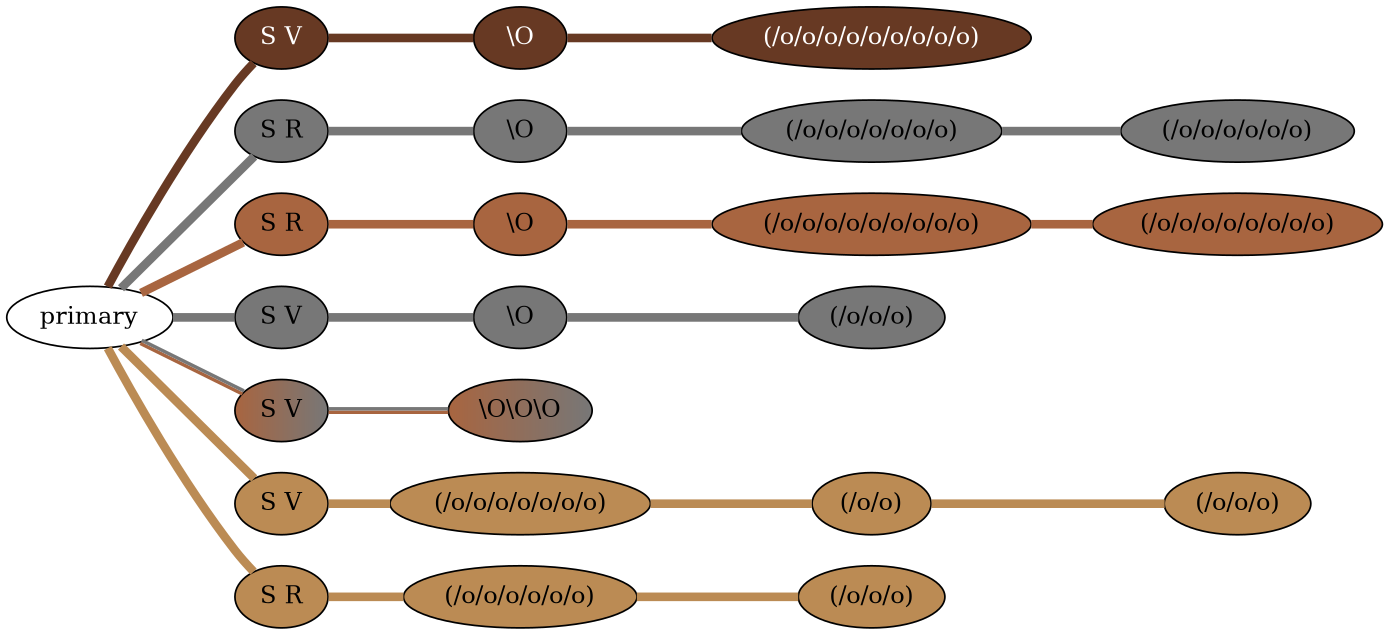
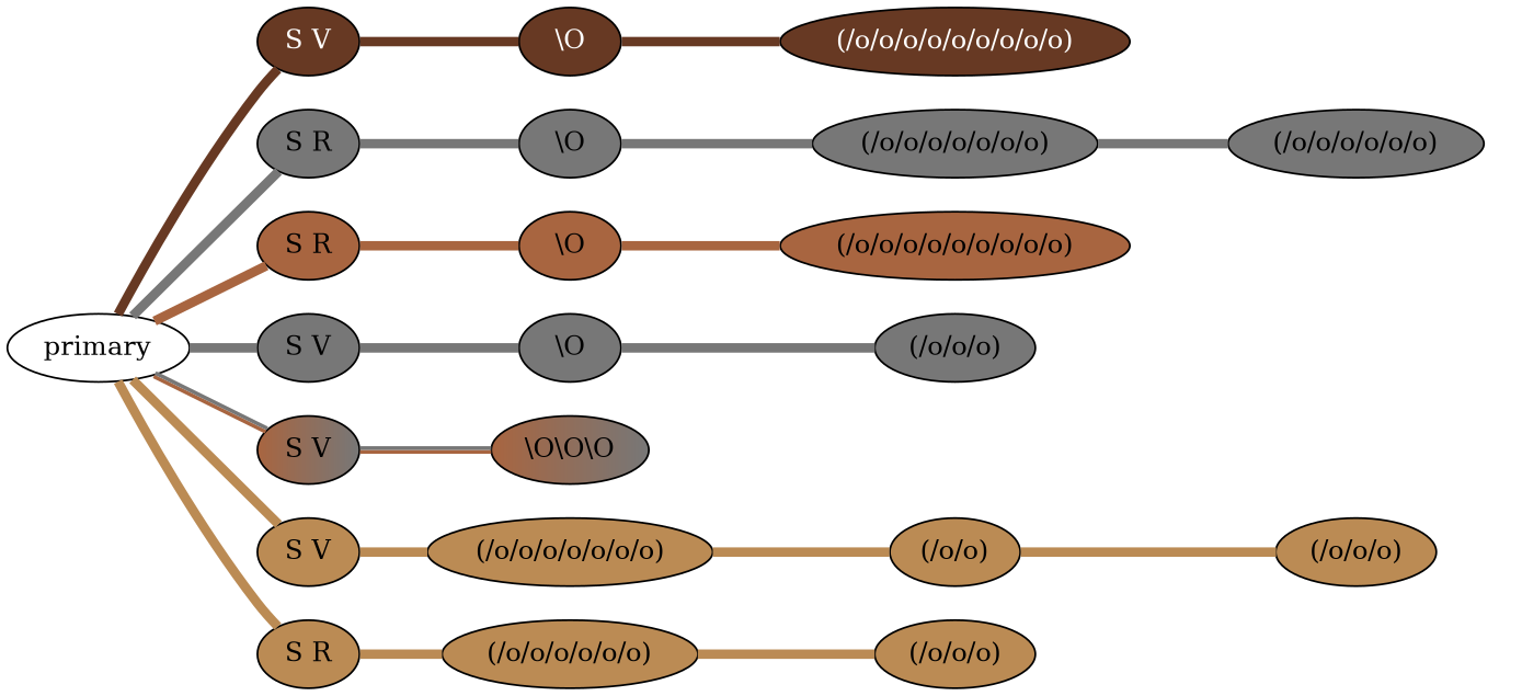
  graph {
    rankdir=LR
    node [fillcolor="#777777" fontcolor="#000000" qtype=knot_node style=filled knot_spin=S knot_type=L]
    edge [color="#777777" penwidth=5 qtype=knot_link]
    n1 [fillcolor="#673923" fontcolor="#ffffff" label="S V" pendant_attach=V pendant_colors="#673923" pendant_length=46.0 pendant_ply=S qtype=pendant_node knot_spin="" knot_type=""]
    n2 [fillcolor="#673923" fontcolor="#ffffff" knot_position=11.5 knot_spin=Z knot_type=S knot_value=1 label="\\O"]
    n3 [fillcolor="#673923" fontcolor="#ffffff" knot_position=26.5 knot_value=9 label="(/o/o/o/o/o/o/o/o/o)"]
    primary [fillcolor="" fontcolor="" qtype="" style="" knot_spin="" knot_type=""]
    n5 [label="S R" pendant_attach=R pendant_colors="#777777" pendant_length=48.0 pendant_ply=S qtype=pendant_node knot_spin="" knot_type=""]
    n6 [fillcolor="#A86540" label="S R" pendant_attach=R pendant_colors="#A86540" pendant_length=48.0 pendant_ply=S qtype=pendant_node knot_spin="" knot_type=""]
    n7 [label="S V" pendant_attach=V pendant_colors="#777777" pendant_length=38.5 pendant_ply=S qtype=pendant_node knot_spin="" knot_type=""]
    n8 [fillcolor="#A86540:#777777" label="S V" pendant_attach=V pendant_colors="#A86540:#777777" pendant_length=62.0 pendant_ply=S qtype=pendant_node knot_spin="" knot_type=""]
    n9 [fillcolor="#BB8B54" label="S V" pendant_attach=V pendant_colors="#BB8B54" pendant_length=40.5 pendant_ply=S qtype=pendant_node knot_spin="" knot_type=""]
    n10 [fillcolor="#BB8B54" label="S R" pendant_attach=R pendant_colors="#BB8B54" pendant_length=37.0 pendant_ply=S qtype=pendant_node knot_spin="" knot_type=""]
    n11 [knot_position=12.5 knot_spin=Z knot_type=S knot_value=1 label="\\O"]
    n12 [fillcolor="#A86540" knot_position=12.5 knot_spin=Z knot_type=S knot_value=1 label="\\O"]
    n13 [knot_position=11.5 knot_spin=Z knot_type=S knot_value=1 label="\\O"]
    n14 [fillcolor="#A86540:#777777" knot_position=11.0 knot_spin=Z knot_type=S knot_value=3 label="\\O\\O\\O"]
    n15 [fillcolor="#BB8B54" knot_position=15.0 knot_value=7 label="(/o/o/o/o/o/o/o)"]
    n16 [fillcolor="#BB8B54" knot_position=13.0 knot_value=6 label="(/o/o/o/o/o/o)"]
    n17 [knot_position=26.0 knot_value=7 label="(/o/o/o/o/o/o/o)"]
    n18 [knot_position=38.0 knot_value=6 label="(/o/o/o/o/o/o)"]
    n19 [fillcolor="#A86540" knot_position=24.0 knot_value=9 label="(/o/o/o/o/o/o/o/o/o)"]
-   n20 [fillcolor="#A86540" knot_position=36.5 knot_value=8 label="(/o/o/o/o/o/o/o/o)"]
    n21 [knot_position=23.5 knot_value=3 label="(/o/o/o)"]
    n22 [fillcolor="#BB8B54" knot_position=23.5 knot_value=2 label="(/o/o)"]
    n23 [fillcolor="#BB8B54" knot_position=31.0 knot_value=3 label="(/o/o/o)"]
    n24 [fillcolor="#BB8B54" knot_position=25.0 knot_value=3 label="(/o/o/o)"]
    n1 -- n2 [color="#673923"]
    n2 -- n3 [color="#673923"]
    primary -- n1 [color="#673923" qtype=pendant_link]
    primary -- n5 [qtype=pendant_link]
    primary -- n6 [color="#A86540" qtype=pendant_link]
    primary -- n7 [qtype=pendant_link]
    primary -- n8 [color="#A86540:#777777" penwidth=2 qtype=pendant_link]
    primary -- n9 [color="#BB8B54" qtype=pendant_link]
    primary -- n10 [color="#BB8B54" qtype=pendant_link]
    n5 -- n11
    n6 -- n12 [color="#A86540"]
    n7 -- n13
    n8 -- n14 [color="#A86540:#777777" penwidth=2]
    n9 -- n15 [color="#BB8B54"]
    n10 -- n16 [color="#BB8B54"]
    n11 -- n17
    n12 -- n19 [color="#A86540"]
    n13 -- n21
    n15 -- n22 [color="#BB8B54"]
    n16 -- n24 [color="#BB8B54"]
    n17 -- n18
-   n19 -- n20 [color="#A86540"]
    n22 -- n23 [color="#BB8B54"]
  }
